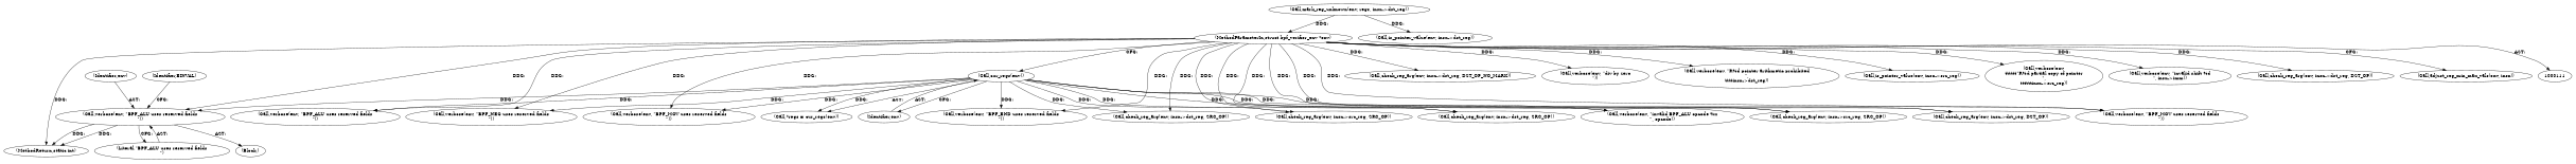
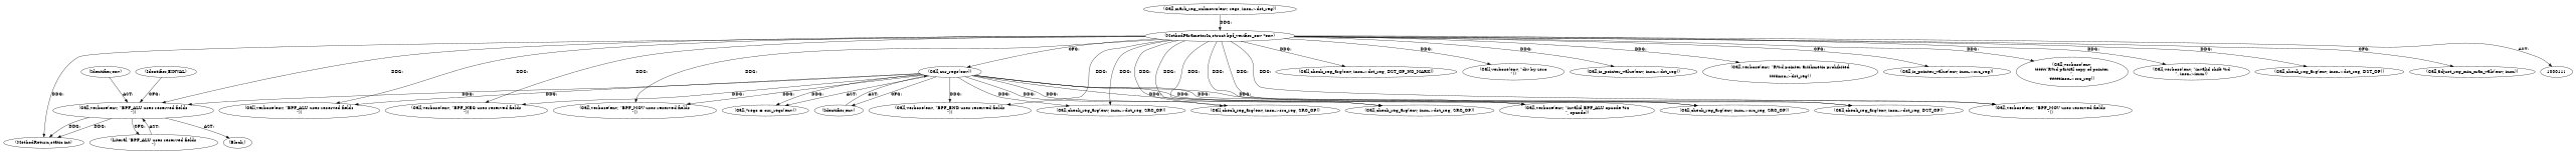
  digraph {
    n1 [label="(Call,verbose(env, \"BPF_ALU uses reserved fields\n\"))"]
    n2 [label="(Literal,\"BPF_ALU uses reserved fields\n\")"]
    n3 [label="(MethodReturn,static int)"]
    n4 [label="(Block,)"]
    n5 [label="(Call,cur_regs(env))"]
    n6 [label="(Call,verbose(env, \"BPF_NEG uses reserved fields\n\"))"]
    n7 [label="(Call,verbose(env, \"BPF_MOV uses reserved fields\n\"))"]
    n8 [label="(Call,check_reg_arg(env, insn->dst_reg, SRC_OP))"]
    n9 [label="(Call,verbose(env, \"BPF_ALU uses reserved fields\n\"))"]
    n10 [label="(Identifier,env)"]
    n11 [label="(Call,verbose(env, \"BPF_MOV uses reserved fields\n\"))"]
    n12 [label="(Call,check_reg_arg(env, insn->dst_reg, DST_OP))"]
    n13 [label="(Call,check_reg_arg(env, insn->src_reg, SRC_OP))"]
    n14 [label="(Call,verbose(env, \"invalid BPF_ALU opcode %x\n\", opcode))"]
    n15 [label="(Call,check_reg_arg(env, insn->src_reg, SRC_OP))"]
    n16 [label="(Call,*regs = cur_regs(env))"]
    n17 [label="(Call,check_reg_arg(env, insn->dst_reg, SRC_OP))"]
    n18 [label="(Call,verbose(env, \"BPF_END uses reserved fields\n\"))"]
    n19 [label="(MethodParameterIn,struct bpf_verifier_env *env)"]
    n20 [label="(Call,check_reg_arg(env, insn->dst_reg, DST_OP_NO_MARK))"]
    n21 [label="(Call,verbose(env, \"div by zero\n\"))"]
    n22 [label="(Call,is_pointer_value(env, insn->dst_reg))"]
    n23 [label="(Call,verbose(env, \"R%d pointer arithmetic prohibited\n\",\n\t\t\t\tinsn->dst_reg))"]
    n24 [label="(Call,is_pointer_value(env, insn->src_reg))"]
    n25 [label="(Call,verbose(env,\n\t\t\t\t\t\t\"R%d partial copy of pointer\n\",\n\t\t\t\t\t\tinsn->src_reg))"]
    n26 [label="(Call,verbose(env, \"invalid shift %d\n\", insn->imm))"]
    n27 [label="(Call,check_reg_arg(env, insn->dst_reg, DST_OP))"]
    n28 [label="(Call,adjust_reg_min_max_vals(env, insn))"]
    1000111
    n30 [label="(Call,mark_reg_unknown(env, regs, insn->dst_reg))"]
    n31 [label="(Identifier,env)"]
    n32 [label="(Identifier,EINVAL)"]
    n1 -> n2 [label="CFG: "]
    n1 -> n3 [label="DDG: "]
    n1 -> n3 [label="DDG: "]
    n1 -> n4 [label="AST: "]
    n2 -> n1 [label="AST: "]
    n5 -> n1 [label="DDG: "]
    n5 -> n6 [label="DDG: "]
    n5 -> n7 [label="DDG: "]
    n5 -> n8 [label="DDG: "]
    n5 -> n9 [label="DDG: "]
    n5 -> n10 [label="CFG: "]
    n5 -> n11 [label="DDG: "]
    n5 -> n12 [label="DDG: "]
    n5 -> n13 [label="DDG: "]
    n5 -> n14 [label="DDG: "]
    n5 -> n15 [label="DDG: "]
    n5 -> n16 [label="AST: "]
    n5 -> n16 [label="DDG: "]
    n5 -> n17 [label="DDG: "]
    n5 -> n18 [label="DDG: "]
    n10 -> n5 [label="AST: "]
    n19 -> n1 [label="DDG: "]
    n19 -> n3 [label="DDG: "]
    n19 -> n5 [label="CFG: "]
    n19 -> n6 [label="DDG: "]
    n19 -> n7 [label="DDG: "]
    n19 -> n8 [label="DDG: "]
    n19 -> n9 [label="DDG: "]
    n19 -> n11 [label="DDG: "]
    n19 -> n12 [label="DDG: "]
    n19 -> n13 [label="DDG: "]
    n19 -> n14 [label="DDG: "]
    n19 -> n15 [label="DDG: "]
    n19 -> n17 [label="DDG: "]
    n19 -> n18 [label="DDG: "]
    n19 -> n20 [label="DDG: "]
    n19 -> n21 [label="DDG: "]
-   n30 -> n22 [label="DDG: "]
+   n19 -> n22 [label="DDG: "]
    n19 -> n23 [label="DDG: "]
-   n19 -> n24 [label="DDG: "]
+   n19 -> n24 [label="CFG: "]
    n19 -> n25 [label="DDG: "]
    n19 -> n26 [label="DDG: "]
    n19 -> n27 [label="DDG: "]
    n19 -> n28 [label="CFG: "]
    n19 -> 1000111 [label="AST: "]
    n30 -> n19 [label="DDG: "]
    n31 -> n1 [label="AST: "]
    n32 -> n1 [label="CFG: "]
  }
